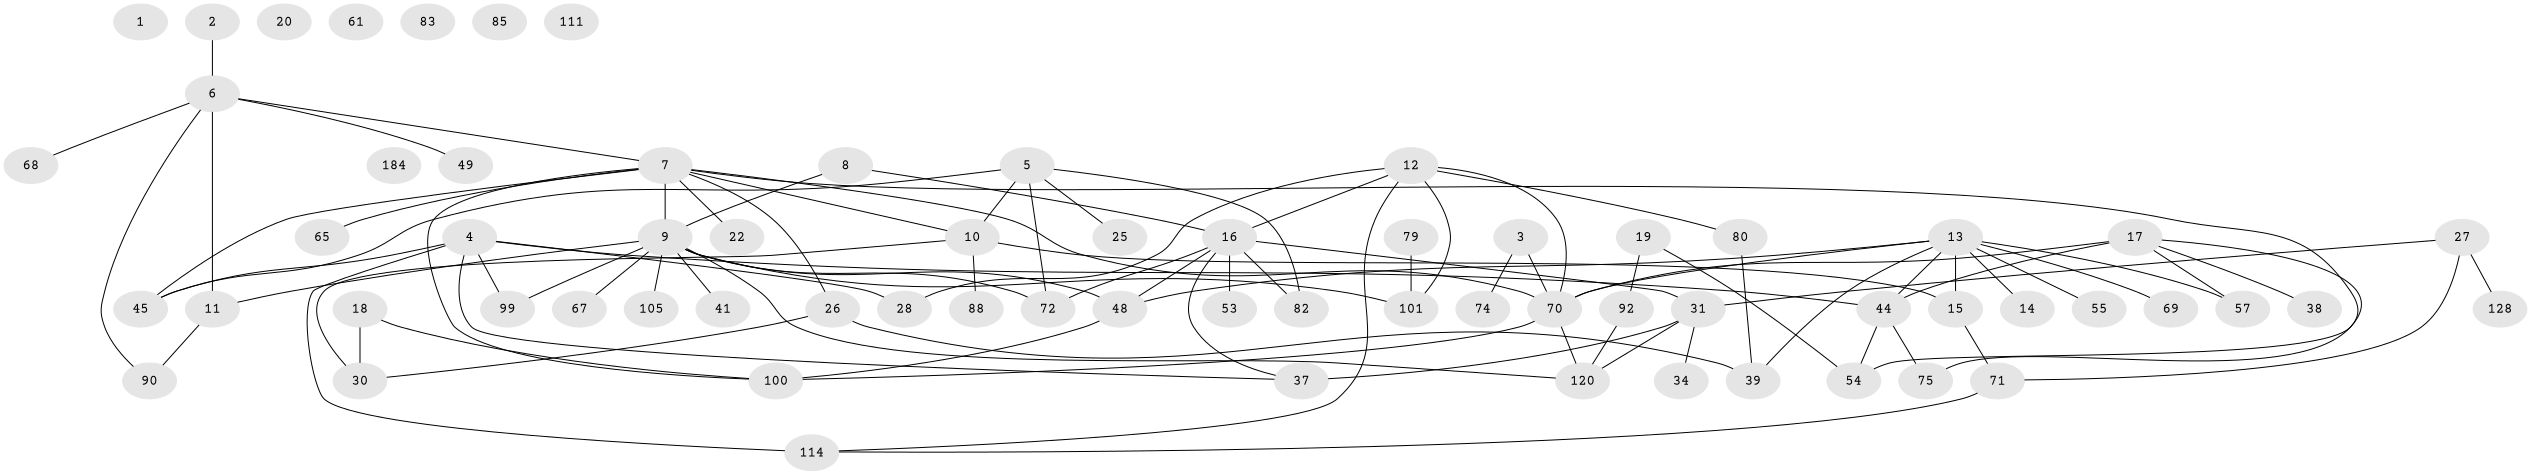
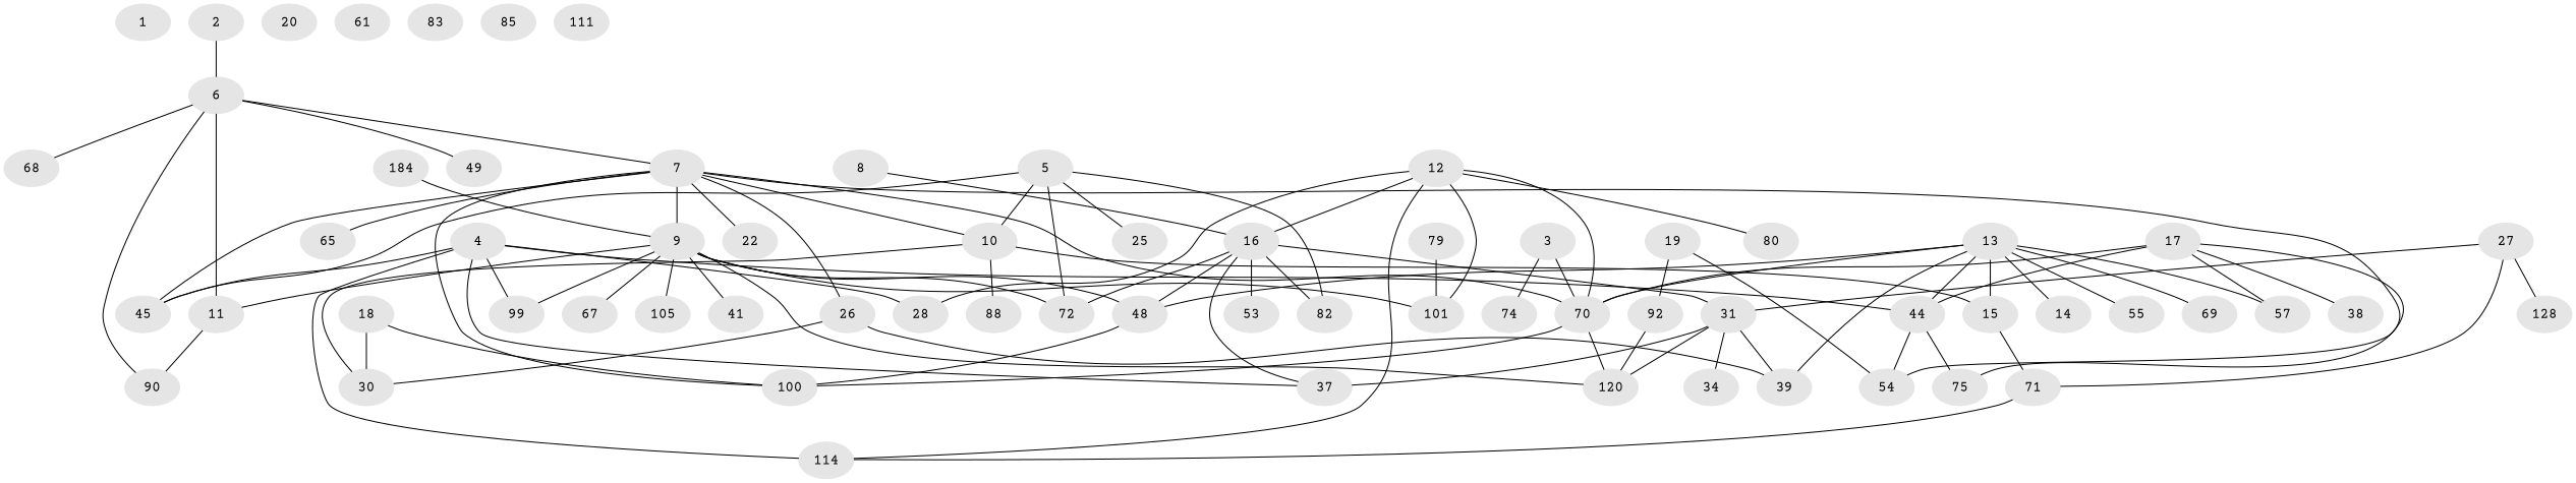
  graph {
    fontname="Courier Prime"
    node [color=gray90 fontname="Courier Prime" style=filled]
    edge [fontname="Courier Prime"]
    1
    2 [super="+78"]
    6 [super="+50+58+63"]
    7 [super="+47+62+73+102"]
    11 [super="+97"]
    49
    68
    90
    3 [super="+51+122"]
    70 [super="+116"]
    74
    100 [super="+106"]
    120
    4 [super="+93+95+118"]
    28
    37 [super="+77"]
    44 [super="+81+84+113"]
    45 [super="+66+91"]
    99
    114
    54 [super="+126"]
    75
    80 [super="+123"]
    5 [super="+23+32+129"]
    10 [super="+56"]
    25
    72
    82
    15 [super="+46"]
    30 [super="+112+117"]
    88
    9 [super="+33+42"]
    22
    26 [super="+110"]
    65
    41 [super="+64"]
    48 [super="+52+115+121"]
    67
    101
    105
    39
    8 [super="+35"]
    16 [super="+24+98"]
    31 [super="+87+96+104"]
    53
    69 [super="+76"]
    71 [super="+109"]
    12 [super="+29+59+86"]
    13 [super="+21+40+60+107"]
    14
    55
    57 [super="+89"]
    34
    17 [super="+43+94"]
    38
    18 [super="+108"]
    19 [super="+36"]
    92 [super="+127"]
    20
    27 [super="+119+125"]
    128
    61
    79 [super="+103"]
    83
    85
    111
    n67 [label=184]
    2 -- 6
    6 -- 7
    6 -- 11
    6 -- 49
    6 -- 68
    6 -- 90
    7 -- 70
    7 -- 100
    7 -- 45 [weight=2]
    7 -- 54
    7 -- 10
    7 -- 9 [weight=2]
    7 -- 22
    7 -- 26
    7 -- 65
    11 -- 90
    3 -- 70
    3 -- 74
    70 -- 100
    70 -- 120
    4 -- 28
    4 -- 37
    4 -- 44
    4 -- 45
    4 -- 99
    4 -- 114 [weight=2]
    44 -- 54
    44 -- 75
    5 -- 45
    5 -- 10
    5 -- 25
    5 -- 72
    5 -- 82
    10 -- 15
    10 -- 30
    10 -- 88
    15 -- 71
    9 -- 11
    9 -- 120
    9 -- 99
    9 -- 72
    9 -- 41
    9 -- 48
    9 -- 67
    9 -- 101
    9 -- 105
    26 -- 30
    26 -- 39
    48 -- 100
-   8 -- 9
+   n67 -- 9
    8 -- 16
    16 -- 37
    16 -- 72
    16 -- 82
    16 -- 48
    16 -- 31
    16 -- 53
    31 -- 120
    31 -- 37 [weight=3]
-   80 -- 39
+   31 -- 39
    31 -- 34
    71 -- 114
    12 -- 70
    12 -- 28
    12 -- 114
    12 -- 80
    12 -- 101
    12 -- 16
    13 -- 70
    13 -- 44
    13 -- 15
    13 -- 48
    13 -- 39
    13 -- 69
    13 -- 14
    13 -- 55
    13 -- 57
    17 -- 70 [weight=2]
    17 -- 44
    17 -- 75
    17 -- 57
    17 -- 38
    18 -- 100
    18 -- 30
    19 -- 54
    19 -- 92
    92 -- 120
    27 -- 31
    27 -- 71
    27 -- 128
    79 -- 101
  }
